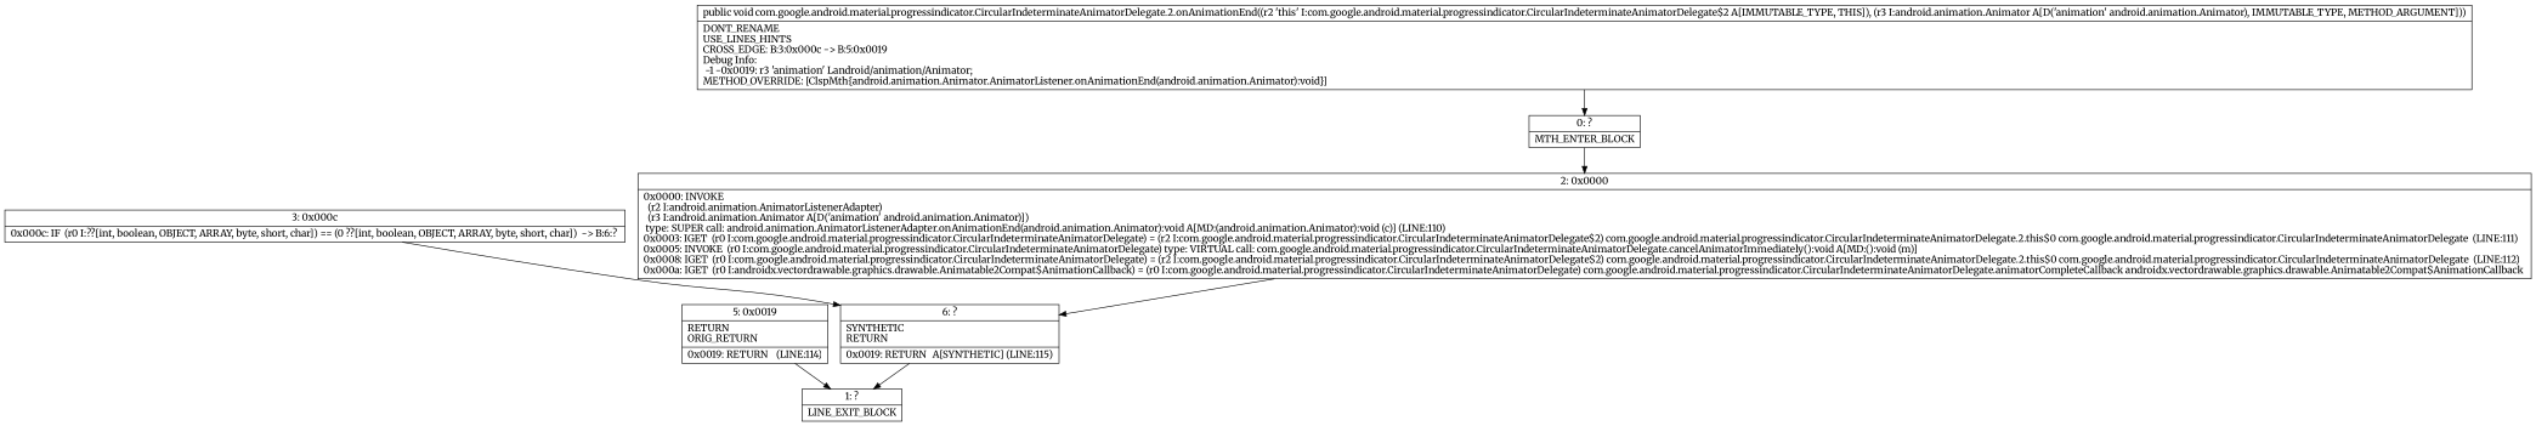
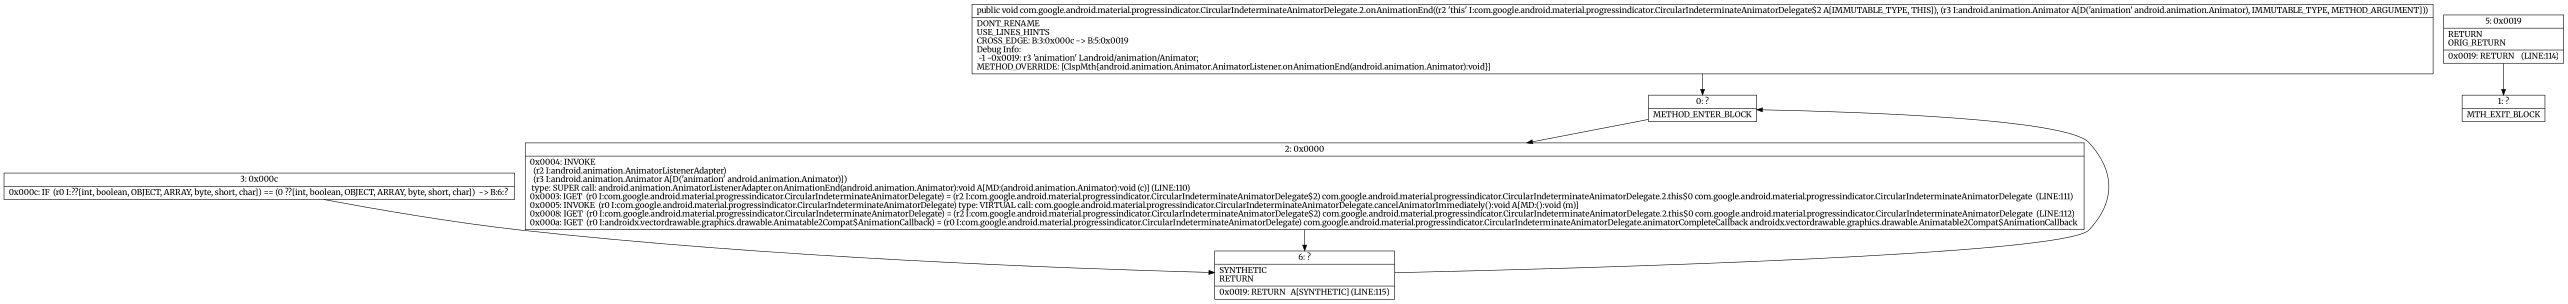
  digraph {
    fontname=Merriweather
    node [fontname=Merriweather shape=record]
    edge [fontname=Merriweather]
-   n1 [label="{0\:\ ?|MTH_ENTER_BLOCK\l}"]
-   n2 [label="{2\:\ 0x0000|0x0000: INVOKE  \l  (r2 I:android.animation.AnimatorListenerAdapter)\l  (r3 I:android.animation.Animator A[D('animation' android.animation.Animator)])\l type: SUPER call: android.animation.AnimatorListenerAdapter.onAnimationEnd(android.animation.Animator):void A[MD:(android.animation.Animator):void (c)] (LINE:110)\l0x0003: IGET  (r0 I:com.google.android.material.progressindicator.CircularIndeterminateAnimatorDelegate) = (r2 I:com.google.android.material.progressindicator.CircularIndeterminateAnimatorDelegate$2) com.google.android.material.progressindicator.CircularIndeterminateAnimatorDelegate.2.this$0 com.google.android.material.progressindicator.CircularIndeterminateAnimatorDelegate  (LINE:111)\l0x0005: INVOKE  (r0 I:com.google.android.material.progressindicator.CircularIndeterminateAnimatorDelegate) type: VIRTUAL call: com.google.android.material.progressindicator.CircularIndeterminateAnimatorDelegate.cancelAnimatorImmediately():void A[MD:():void (m)]\l0x0008: IGET  (r0 I:com.google.android.material.progressindicator.CircularIndeterminateAnimatorDelegate) = (r2 I:com.google.android.material.progressindicator.CircularIndeterminateAnimatorDelegate$2) com.google.android.material.progressindicator.CircularIndeterminateAnimatorDelegate.2.this$0 com.google.android.material.progressindicator.CircularIndeterminateAnimatorDelegate  (LINE:112)\l0x000a: IGET  (r0 I:androidx.vectordrawable.graphics.drawable.Animatable2Compat$AnimationCallback) = (r0 I:com.google.android.material.progressindicator.CircularIndeterminateAnimatorDelegate) com.google.android.material.progressindicator.CircularIndeterminateAnimatorDelegate.animatorCompleteCallback androidx.vectordrawable.graphics.drawable.Animatable2Compat$AnimationCallback \l}"]
+   n1 [label="{0\:\ ?|METHOD_ENTER_BLOCK\l}"]
+   n2 [label="{2\:\ 0x0000|0x0004: INVOKE  \l  (r2 I:android.animation.AnimatorListenerAdapter)\l  (r3 I:android.animation.Animator A[D('animation' android.animation.Animator)])\l type: SUPER call: android.animation.AnimatorListenerAdapter.onAnimationEnd(android.animation.Animator):void A[MD:(android.animation.Animator):void (c)] (LINE:110)\l0x0003: IGET  (r0 I:com.google.android.material.progressindicator.CircularIndeterminateAnimatorDelegate) = (r2 I:com.google.android.material.progressindicator.CircularIndeterminateAnimatorDelegate$2) com.google.android.material.progressindicator.CircularIndeterminateAnimatorDelegate.2.this$0 com.google.android.material.progressindicator.CircularIndeterminateAnimatorDelegate  (LINE:111)\l0x0005: INVOKE  (r0 I:com.google.android.material.progressindicator.CircularIndeterminateAnimatorDelegate) type: VIRTUAL call: com.google.android.material.progressindicator.CircularIndeterminateAnimatorDelegate.cancelAnimatorImmediately():void A[MD:():void (m)]\l0x0008: IGET  (r0 I:com.google.android.material.progressindicator.CircularIndeterminateAnimatorDelegate) = (r2 I:com.google.android.material.progressindicator.CircularIndeterminateAnimatorDelegate$2) com.google.android.material.progressindicator.CircularIndeterminateAnimatorDelegate.2.this$0 com.google.android.material.progressindicator.CircularIndeterminateAnimatorDelegate  (LINE:112)\l0x000a: IGET  (r0 I:androidx.vectordrawable.graphics.drawable.Animatable2Compat$AnimationCallback) = (r0 I:com.google.android.material.progressindicator.CircularIndeterminateAnimatorDelegate) com.google.android.material.progressindicator.CircularIndeterminateAnimatorDelegate.animatorCompleteCallback androidx.vectordrawable.graphics.drawable.Animatable2Compat$AnimationCallback \l}"]
    n3 [label="{6\:\ ?|SYNTHETIC\lRETURN\l|0x0019: RETURN   A[SYNTHETIC] (LINE:115)\l}"]
    n4 [label="{3\:\ 0x000c|0x000c: IF  (r0 I:??[int, boolean, OBJECT, ARRAY, byte, short, char]) == (0 ??[int, boolean, OBJECT, ARRAY, byte, short, char])  \-\> B:6:? \l}"]
-   n5 [label="{1\:\ ?|LINE_EXIT_BLOCK\l}"]
+   n5 [label="{1\:\ ?|MTH_EXIT_BLOCK\l}"]
    n6 [label="{5\:\ 0x0019|RETURN\lORIG_RETURN\l|0x0019: RETURN    (LINE:114)\l}"]
    n7 [label="{public void com.google.android.material.progressindicator.CircularIndeterminateAnimatorDelegate.2.onAnimationEnd((r2 'this' I:com.google.android.material.progressindicator.CircularIndeterminateAnimatorDelegate$2 A[IMMUTABLE_TYPE, THIS]), (r3 I:android.animation.Animator A[D('animation' android.animation.Animator), IMMUTABLE_TYPE, METHOD_ARGUMENT]))  | DONT_RENAME\lUSE_LINES_HINTS\lCROSS_EDGE: B:3:0x000c \-\> B:5:0x0019\lDebug Info:\l  \-1 \-0x0019: r3 'animation' Landroid\/animation\/Animator;\lMETHOD_OVERRIDE: [ClspMth\{android.animation.Animator.AnimatorListener.onAnimationEnd(android.animation.Animator):void\}]\l}"]
    n1 -> n2
    n2 -> n3
-   n3 -> n5
+   n3 -> n1
    n4 -> n3
    n6 -> n5
    n7 -> n1
  }
